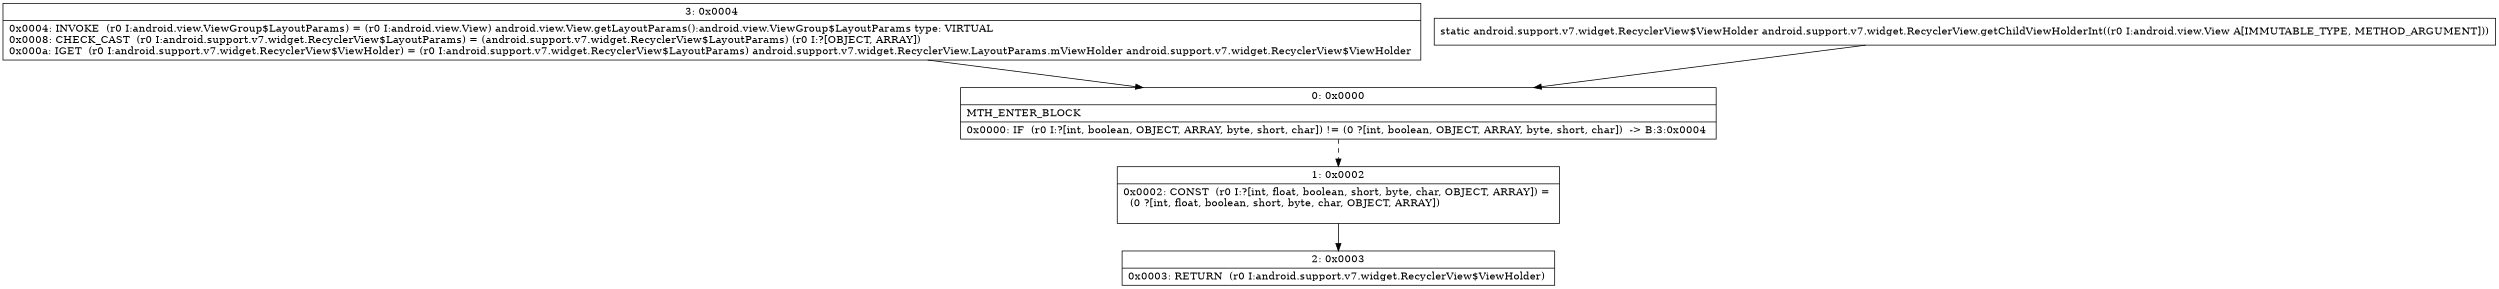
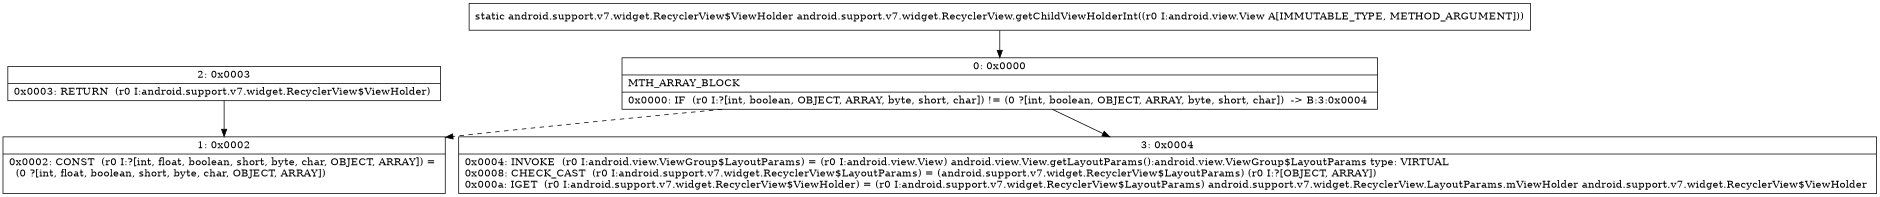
  digraph {
    node [shape=record]
-   n1 [label="{0\:\ 0x0000|MTH_ENTER_BLOCK\l|0x0000: IF  (r0 I:?[int, boolean, OBJECT, ARRAY, byte, short, char]) != (0 ?[int, boolean, OBJECT, ARRAY, byte, short, char])  \-\> B:3:0x0004 \l}"]
+   n1 [label="{0\:\ 0x0000|MTH_ARRAY_BLOCK\l|0x0000: IF  (r0 I:?[int, boolean, OBJECT, ARRAY, byte, short, char]) != (0 ?[int, boolean, OBJECT, ARRAY, byte, short, char])  \-\> B:3:0x0004 \l}"]
    n2 [label="{1\:\ 0x0002|0x0002: CONST  (r0 I:?[int, float, boolean, short, byte, char, OBJECT, ARRAY]) = \l  (0 ?[int, float, boolean, short, byte, char, OBJECT, ARRAY])\l \l}"]
    n3 [label="{3\:\ 0x0004|0x0004: INVOKE  (r0 I:android.view.ViewGroup$LayoutParams) = (r0 I:android.view.View) android.view.View.getLayoutParams():android.view.ViewGroup$LayoutParams type: VIRTUAL \l0x0008: CHECK_CAST  (r0 I:android.support.v7.widget.RecyclerView$LayoutParams) = (android.support.v7.widget.RecyclerView$LayoutParams) (r0 I:?[OBJECT, ARRAY]) \l0x000a: IGET  (r0 I:android.support.v7.widget.RecyclerView$ViewHolder) = (r0 I:android.support.v7.widget.RecyclerView$LayoutParams) android.support.v7.widget.RecyclerView.LayoutParams.mViewHolder android.support.v7.widget.RecyclerView$ViewHolder \l}"]
    n4 [label="{2\:\ 0x0003|0x0003: RETURN  (r0 I:android.support.v7.widget.RecyclerView$ViewHolder) \l}"]
    n5 [label="{static android.support.v7.widget.RecyclerView$ViewHolder android.support.v7.widget.RecyclerView.getChildViewHolderInt((r0 I:android.view.View A[IMMUTABLE_TYPE, METHOD_ARGUMENT])) }"]
    n1 -> n2 [style=dashed]
-   n3 -> n1
-   n2 -> n4
+   n1 -> n3
+   n4 -> n2
    n5 -> n1
  }
